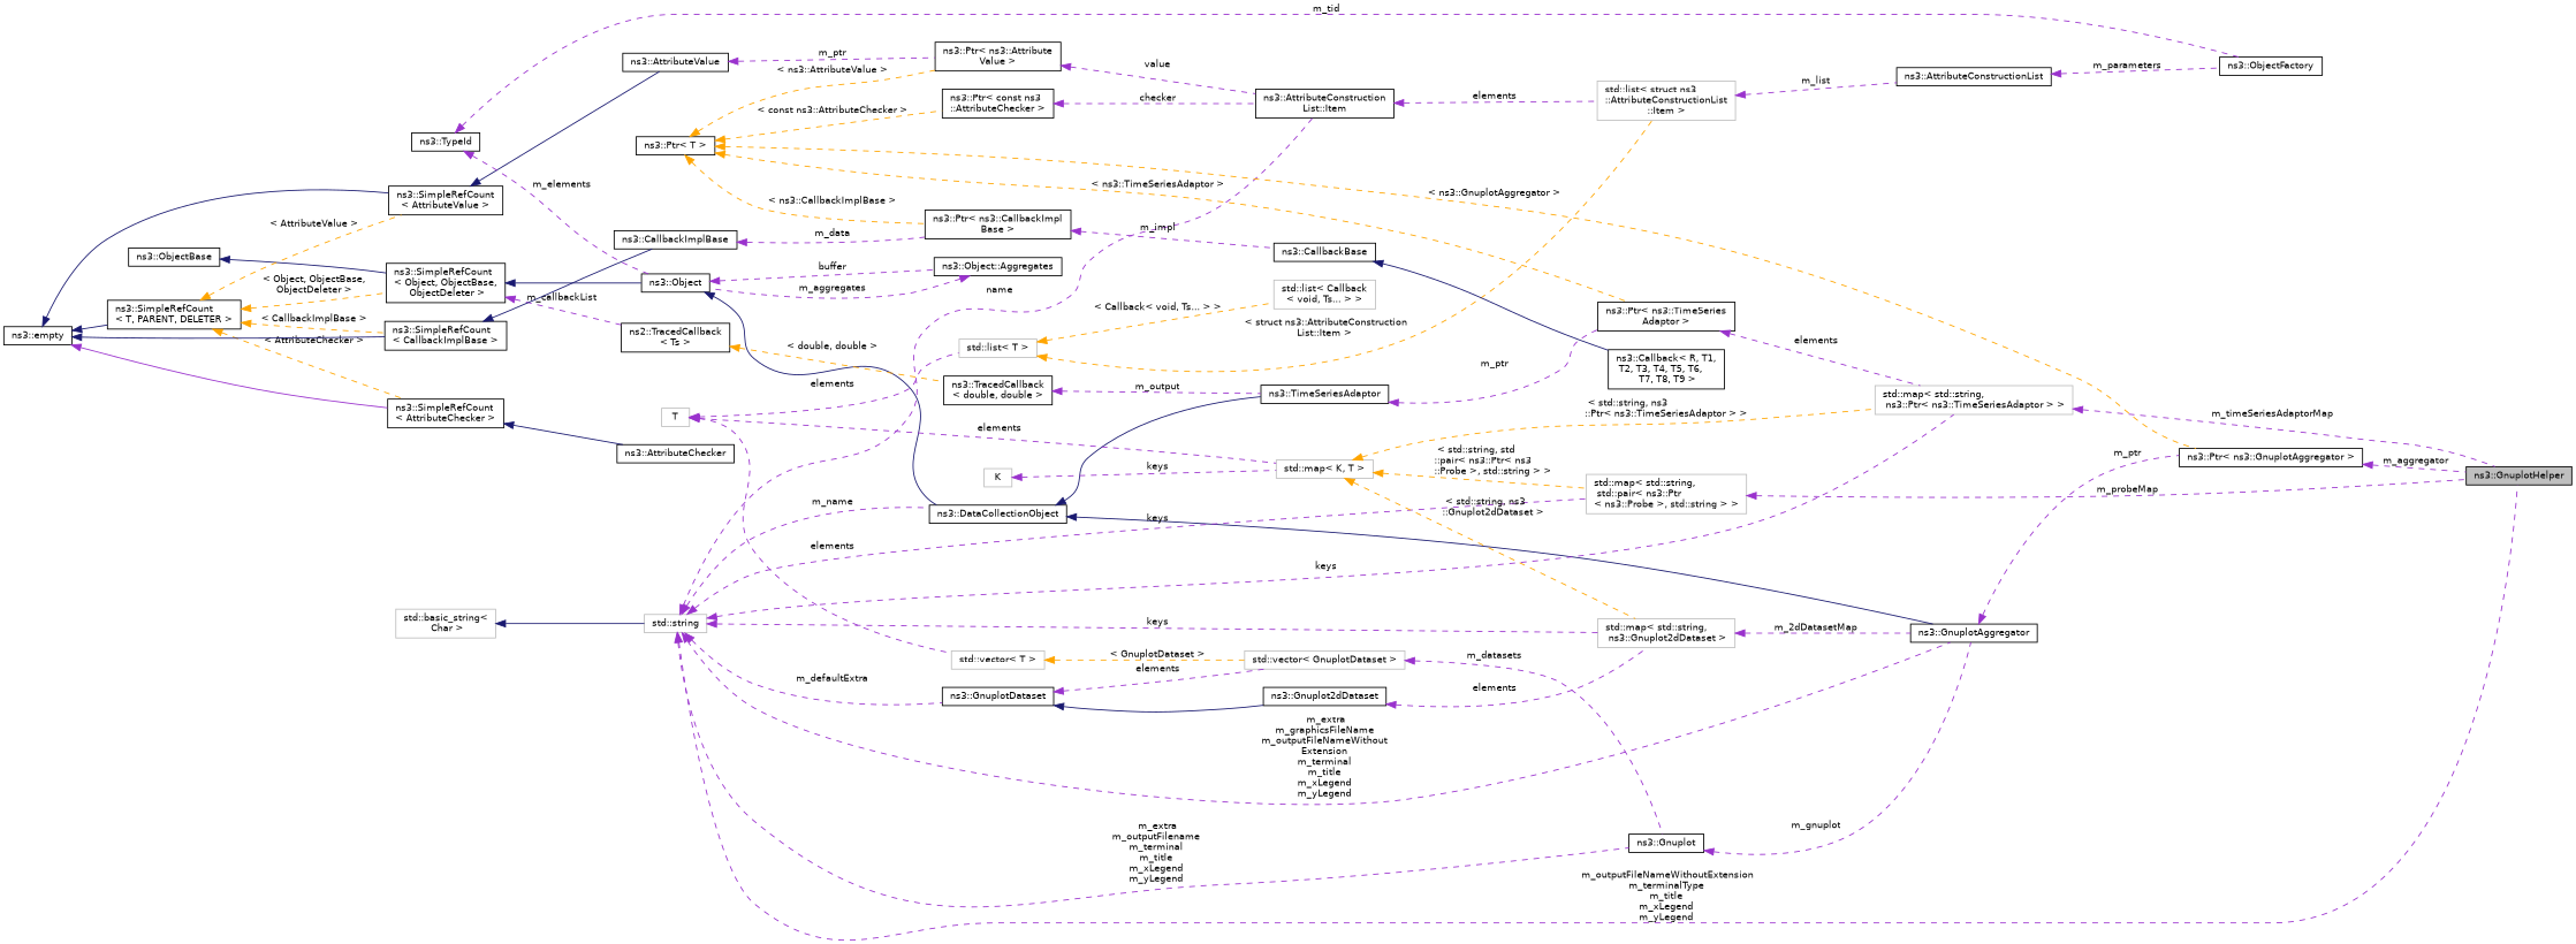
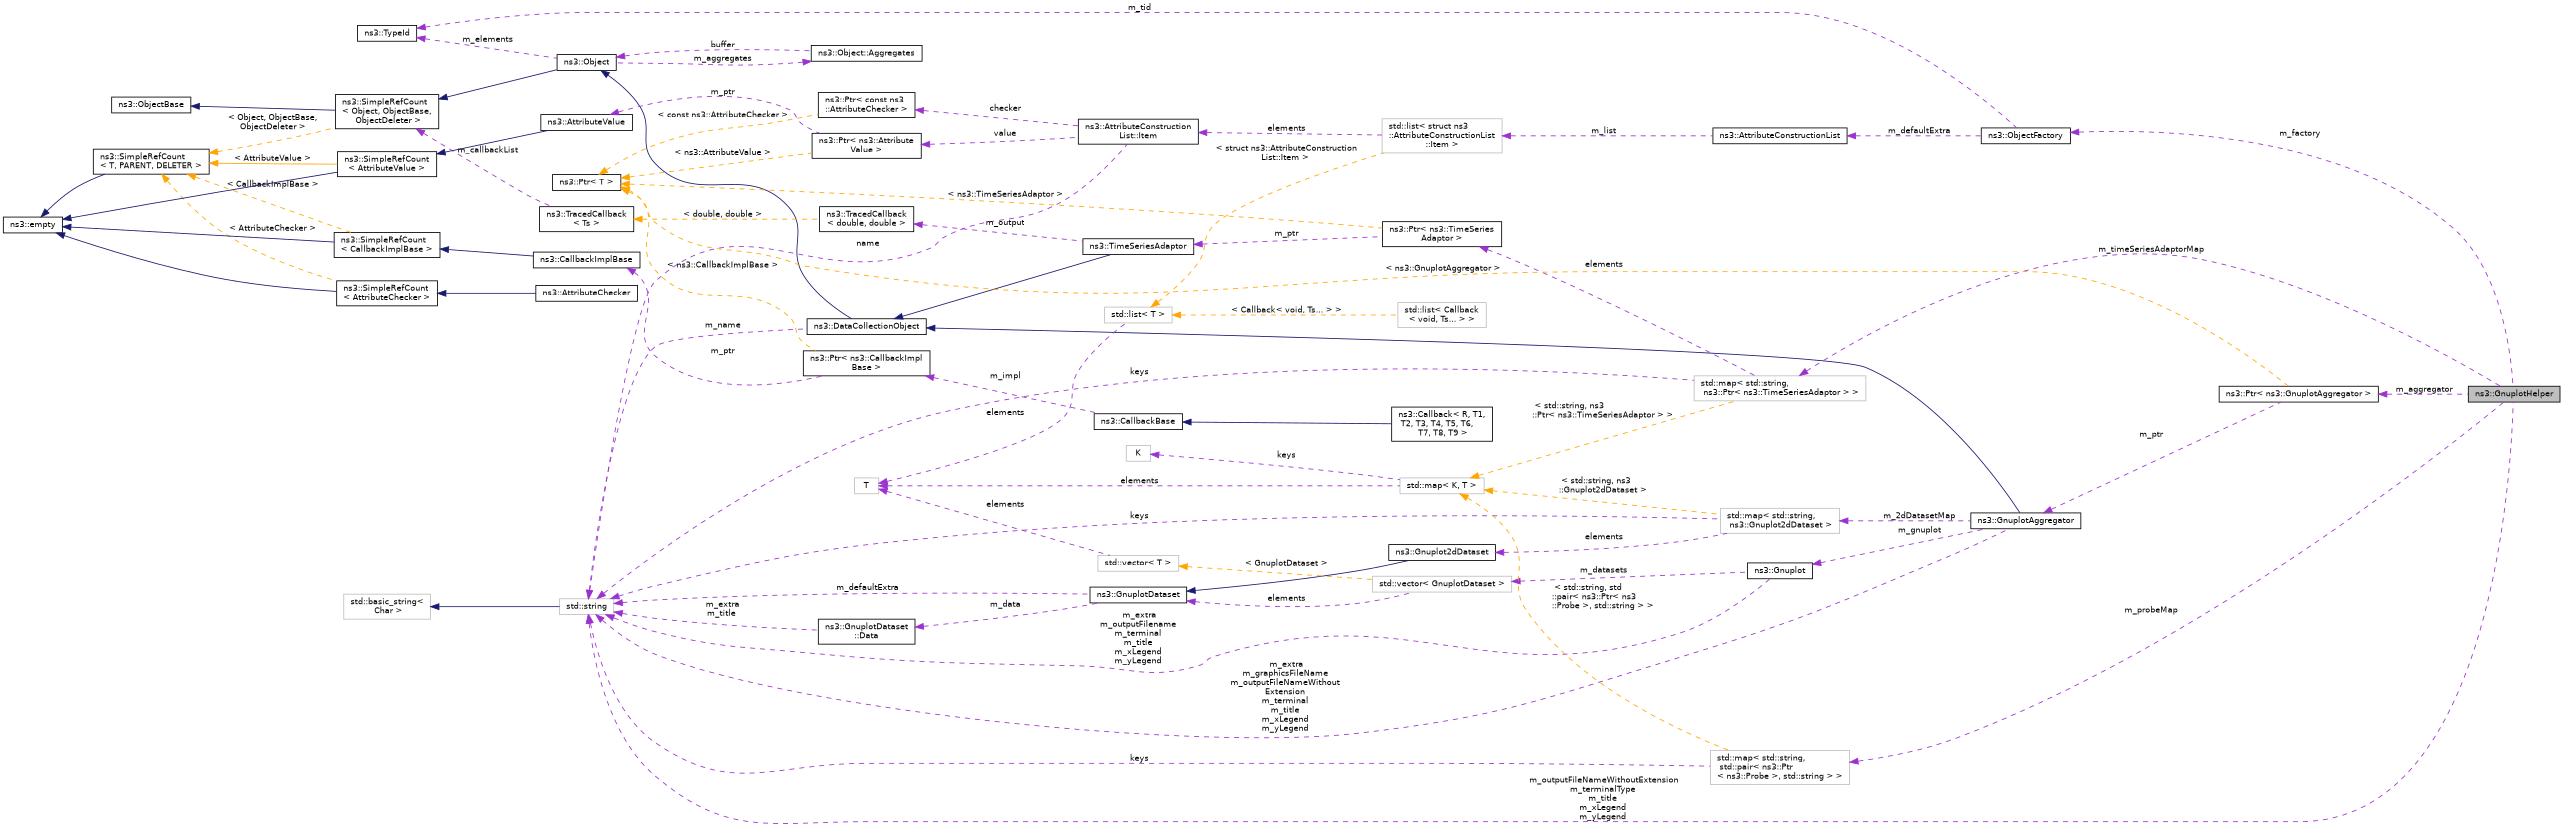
  digraph {
    rankdir=LR
    node [color=black fillcolor=white fontname=Helvetica fontsize=10 shape=record style=filled]
    edge [color=darkorchid3 dir=back fontname=Helvetica fontsize=10 labelfontname=Helvetica labelfontsize=10 style=dashed]
    n1 [fillcolor=grey75 fontcolor=black height=0.2 label="ns3::GnuplotHelper" width=0.4]
    n2 [height=0.2 label="ns3::Ptr\< ns3::GnuplotAggregator \>" width=0.4]
    n3 [height=0.2 label="ns3::GnuplotAggregator" width=0.4]
    n4 [height=0.2 label="ns3::DataCollectionObject" width=0.4]
    n5 [height=0.2 label="ns3::TimeSeriesAdaptor" width=0.4]
    n6 [height=0.2 label="ns3::Ptr\< ns3::TimeSeries\lAdaptor \>" width=0.4]
    n7 [height=0.2 label="ns3::Object" width=0.4]
    n8 [height=0.2 label="ns3::Object::Aggregates" width=0.4]
    n9 [height=0.2 label="ns3::SimpleRefCount\l\< Object, ObjectBase,\l ObjectDeleter \>" width=0.4]
-   n10 [height=0.2 label="ns2::TracedCallback\l\< Ts \>" width=0.4]
+   n10 [height=0.2 label="ns3::TracedCallback\l\< Ts \>" width=0.4]
    n11 [height=0.2 label="ns3::ObjectBase" width=0.4]
    n12 [height=0.2 label="ns3::SimpleRefCount\l\< T, PARENT, DELETER \>" width=0.4]
    n13 [height=0.2 label="ns3::SimpleRefCount\l\< CallbackImplBase \>" width=0.4]
    n14 [height=0.2 label="ns3::SimpleRefCount\l\< AttributeValue \>" width=0.4]
    n15 [height=0.2 label="ns3::SimpleRefCount\l\< AttributeChecker \>" width=0.4]
    n16 [height=0.2 label="ns3::CallbackImplBase" width=0.4]
    n17 [height=0.2 label="ns3::AttributeValue" width=0.4]
    n18 [height=0.2 label="ns3::AttributeChecker" width=0.4]
    n19 [height=0.2 label="ns3::empty" width=0.4]
    n20 [height=0.2 label="ns3::TypeId" width=0.4]
    n21 [height=0.2 label="ns3::ObjectFactory" width=0.4]
    n22 [color=grey75 height=0.2 label="std::string" width=0.4]
    n23 [color=grey75 height=0.2 label="std::map\< std::string,\l ns3::Gnuplot2dDataset \>" width=0.4]
    n24 [height=0.2 label="ns3::GnuplotDataset" width=0.4]
+   n25 [height=0.2 label="ns3::GnuplotDataset\l::Data" width=0.4]
    n26 [height=0.2 label="ns3::Gnuplot" width=0.4]
    n27 [color=grey75 height=0.2 label="std::map\< std::string,\l std::pair\< ns3::Ptr\l\< ns3::Probe \>, std::string \> \>" width=0.4]
    n28 [color=grey75 height=0.2 label="std::map\< std::string,\l ns3::Ptr\< ns3::TimeSeriesAdaptor \> \>" width=0.4]
    n29 [height=0.2 label="ns3::AttributeConstruction\lList::Item" width=0.4]
    n30 [height=0.2 label="ns3::Gnuplot2dDataset" width=0.4]
    n31 [color=grey75 height=0.2 label="std::vector\< GnuplotDataset \>" width=0.4]
    n32 [color=grey75 height=0.2 label="std::list\< struct ns3\l::AttributeConstructionList\l::Item \>" width=0.4]
    n33 [color=grey75 height=0.2 label="std::basic_string\<\l Char \>" width=0.4]
    n34 [color=grey75 height=0.2 label="std::map\< K, T \>" width=0.4]
    n35 [color=grey75 height=0.2 label=K width=0.4]
    n36 [color=grey75 height=0.2 label=T width=0.4]
    n37 [color=grey75 height=0.2 label="std::vector\< T \>" width=0.4]
    n38 [color=grey75 height=0.2 label="std::list\< T \>" width=0.4]
    n39 [color=grey75 height=0.2 label="std::list\< Callback\l\< void, Ts... \> \>" width=0.4]
    n40 [height=0.2 label="ns3::Ptr\< T \>" width=0.4]
    n41 [height=0.2 label="ns3::Ptr\< ns3::CallbackImpl\lBase \>" width=0.4]
    n42 [height=0.2 label="ns3::Ptr\< ns3::Attribute\lValue \>" width=0.4]
    n43 [height=0.2 label="ns3::Ptr\< const ns3\l::AttributeChecker \>" width=0.4]
    n44 [height=0.2 label="ns3::CallbackBase" width=0.4]
    n45 [height=0.2 label="ns3::TracedCallback\l\< double, double \>" width=0.4]
    n46 [height=0.2 label="ns3::Callback\< R, T1,\l T2, T3, T4, T5, T6,\l T7, T8, T9 \>" width=0.4]
    n47 [height=0.2 label="ns3::AttributeConstructionList" width=0.4]
    n2 -> n1 [label=" m_aggregator"]
    n3 -> n2 [label=" m_ptr"]
    n4 -> n3 [color=midnightblue style=solid]
    n4 -> n5 [color=midnightblue style=solid]
    n5 -> n6 [label=" m_ptr"]
    n6 -> n28 [label=" elements"]
    n7 -> n4 [color=midnightblue style=solid]
    n7 -> n8 [label=" buffer"]
    n8 -> n7 [label=" m_aggregates"]
    n9 -> n7 [color=midnightblue style=solid]
    n9 -> n10 [label=" m_callbackList"]
    n10 -> n45 [color=orange label=" \< double, double \>"]
    n11 -> n9 [color=midnightblue style=solid]
    n12 -> n9 [color=orange label=" \< Object, ObjectBase,\l ObjectDeleter \>"]
    n12 -> n13 [color=orange label=" \< CallbackImplBase \>"]
-   n12 -> n14 [color=orange label=" \< AttributeValue \>"]
+   n12 -> n14 [color=orange label=" \< AttributeValue \>" style=solid]
    n12 -> n15 [color=orange label=" \< AttributeChecker \>"]
    n13 -> n16 [color=midnightblue style=solid]
    n14 -> n17 [color=midnightblue style=solid]
    n15 -> n18 [color=midnightblue style=solid]
-   n16 -> n41 [label=" m_data"]
+   n16 -> n41 [label=" m_ptr"]
    n17 -> n42 [label=" m_ptr"]
    n19 -> n12 [color=midnightblue style=solid]
    n19 -> n13 [color=midnightblue style=solid]
    n19 -> n14 [color=midnightblue style=solid]
-   n19 -> n15 [style=solid]
+   n19 -> n15 [color=midnightblue style=solid]
    n20 -> n7 [label=" m_elements"]
    n20 -> n21 [label=" m_tid"]
+   n21 -> n1 [label=" m_factory"]
    n22 -> n1 [label=" m_outputFileNameWithoutExtension\nm_terminalType\nm_title\nm_xLegend\nm_yLegend"]
    n22 -> n3 [label=" m_extra\nm_graphicsFileName\nm_outputFileNameWithout\lExtension\nm_terminal\nm_title\nm_xLegend\nm_yLegend"]
    n22 -> n4 [label=" m_name"]
    n22 -> n23 [label=" keys"]
    n22 -> n24 [label=" m_defaultExtra"]
+   n22 -> n25 [label=" m_extra\nm_title"]
    n22 -> n26 [label=" m_extra\nm_outputFilename\nm_terminal\nm_title\nm_xLegend\nm_yLegend"]
    n22 -> n27 [label=" keys"]
    n22 -> n28 [label=" keys"]
    n22 -> n29 [label=" name"]
    n23 -> n3 [label=" m_2dDatasetMap"]
    n24 -> n30 [color=midnightblue style=solid]
    n24 -> n31 [label=" elements"]
+   n25 -> n24 [label=" m_data"]
    n26 -> n3 [label=" m_gnuplot"]
    n27 -> n1 [label=" m_probeMap"]
    n28 -> n1 [label=" m_timeSeriesAdaptorMap"]
    n29 -> n32 [label=" elements"]
    n30 -> n23 [label=" elements"]
    n31 -> n26 [label=" m_datasets"]
    n32 -> n47 [label=" m_list"]
    n33 -> n22 [color=midnightblue style=solid]
    n34 -> n23 [color=orange label=" \< std::string, ns3\l::Gnuplot2dDataset \>"]
    n34 -> n27 [color=orange label=" \< std::string, std\l::pair\< ns3::Ptr\< ns3\l::Probe \>, std::string \> \>"]
    n34 -> n28 [color=orange label=" \< std::string, ns3\l::Ptr\< ns3::TimeSeriesAdaptor \> \>"]
    n35 -> n34 [label=" keys"]
    n36 -> n34 [label=" elements"]
    n36 -> n37 [label=" elements"]
    n36 -> n38 [label=" elements"]
    n37 -> n31 [color=orange label=" \< GnuplotDataset \>"]
    n38 -> n32 [color=orange label=" \< struct ns3::AttributeConstruction\lList::Item \>"]
    n38 -> n39 [color=orange label=" \< Callback\< void, Ts... \> \>"]
    n40 -> n2 [color=orange label=" \< ns3::GnuplotAggregator \>"]
    n40 -> n6 [color=orange label=" \< ns3::TimeSeriesAdaptor \>"]
    n40 -> n41 [color=orange label=" \< ns3::CallbackImplBase \>"]
    n40 -> n42 [color=orange label=" \< ns3::AttributeValue \>"]
    n40 -> n43 [color=orange label=" \< const ns3::AttributeChecker \>"]
    n41 -> n44 [label=" m_impl"]
    n42 -> n29 [label=" value"]
    n43 -> n29 [label=" checker"]
    n44 -> n46 [color=midnightblue style=solid]
    n45 -> n5 [label=" m_output"]
-   n47 -> n21 [label=" m_parameters"]
+   n47 -> n21 [label=" m_defaultExtra"]
  }
